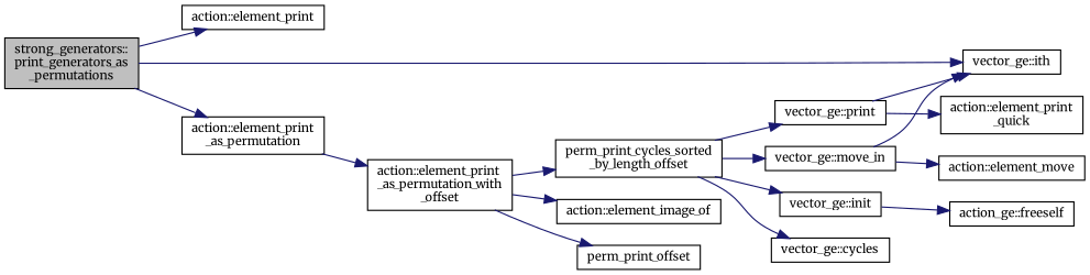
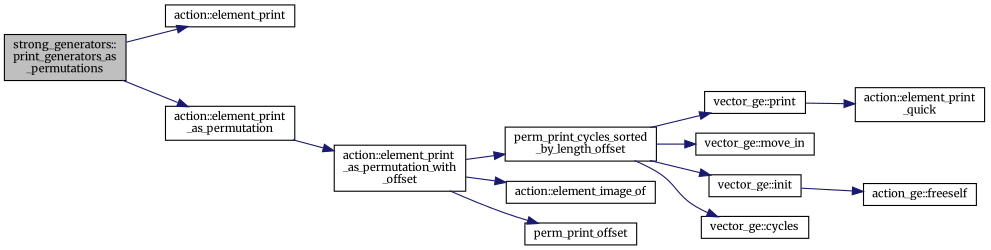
  digraph {
    fontname=Merriweather
    rankdir=LR
    node [color=black fillcolor=white fontname=Merriweather fontsize=10 shape=record style=filled]
    edge [color=midnightblue fontname=Merriweather fontsize=10 labelfontname=Helvetica labelfontsize=10 style=solid]
    n1 [fillcolor=grey75 fontcolor=black height=0.2 label="strong_generators::\lprint_generators_as\l_permutations" width=0.4]
    n2 [height=0.2 label="action::element_print" width=0.4]
-   n3 [height=0.2 label="vector_ge::ith" width=0.4]
    n4 [height=0.2 label="action::element_print\l_as_permutation" width=0.4]
    n5 [height=0.2 label="action::element_print\l_as_permutation_with\l_offset" width=0.4]
    n6 [height=0.2 label="action::element_image_of" width=0.4]
    n7 [height=0.2 label=perm_print_offset width=0.4]
    n8 [height=0.2 label="perm_print_cycles_sorted\l_by_length_offset" width=0.4]
    n9 [height=0.2 label="vector_ge::init" width=0.4]
    n10 [height=0.2 label="vector_ge::cycles" width=0.4]
    n11 [height=0.2 label="vector_ge::move_in" width=0.4]
    n12 [height=0.2 label="vector_ge::print" width=0.4]
    n13 [height=0.2 label="action_ge::freeself" width=0.4]
-   n14 [height=0.2 label="action::element_move" width=0.4]
    n15 [height=0.2 label="action::element_print\l_quick" width=0.4]
    n1 -> n2
-   n1 -> n3
    n1 -> n4
    n4 -> n5
    n5 -> n6
    n5 -> n7
    n5 -> n8
    n8 -> n9
    n8 -> n10
    n8 -> n11
    n8 -> n12
    n9 -> n13
-   n11 -> n3
-   n11 -> n14
-   n12 -> n3
    n12 -> n15
  }
